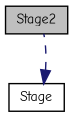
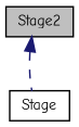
  digraph {
    fontname="Comic Neue"
    node [color=black fontname="Comic Neue" fontsize=10 shape=record style=filled]
    n1 [fillcolor=grey75 fontcolor=black height=0.2 label=Stage2 width=0.4]
    n2 [fillcolor=white height=0.2 label=Stage width=0.4]
-   n2 -> n1 [color=midnightblue dir=back fontname="Comic Neue" fontsize=10 labelfontname=Helvetica labelfontsize=10 style=dashed]
+   n1 -> n2 [color=midnightblue dir=back fontname="Comic Neue" fontsize=10 labelfontname=Helvetica labelfontsize=10 style=dashed]
  }
